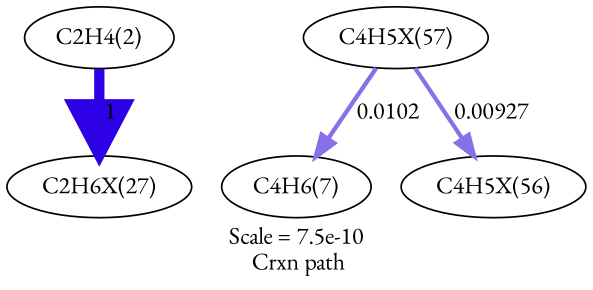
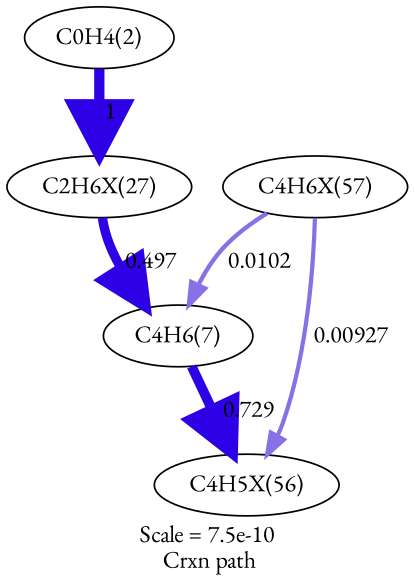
  digraph {
    fontname="EB Garamond"
    label="Scale = 7.5e-10\l Crxn path"
    node [fontname="EB Garamond"]
    edge [fontname="EB Garamond"]
-   n1 [label="C2H4(2)"]
+   n1 [label="C0H4(2)"]
    n2 [label="C2H6X(27)"]
    n3 [label="C4H6(7)"]
    n4 [label="C4H5X(56)"]
-   n5 [label="C4H5X(57)"]
+   n5 [label="C4H6X(57)"]
    n1 -> n2 [arrowsize=3 color="0.7, 1.5, 0.9" label=" 1" style="setlinewidth(6)"]
+   n2 -> n3 [arrowsize=2.74 color="0.7, 0.997, 0.9" label=" 0.497" style="setlinewidth(5.47)"]
+   n3 -> n4 [arrowsize=2.88 color="0.7, 1.23, 0.9" label=" 0.729" style="setlinewidth(5.76)"]
    n5 -> n3 [arrowsize=1.27 color="0.7, 0.51, 0.9" label=" 0.0102" style="setlinewidth(2.54)"]
    n5 -> n4 [arrowsize=1.23 color="0.7, 0.509, 0.9" label=" 0.00927" style="setlinewidth(2.47)"]
  }
